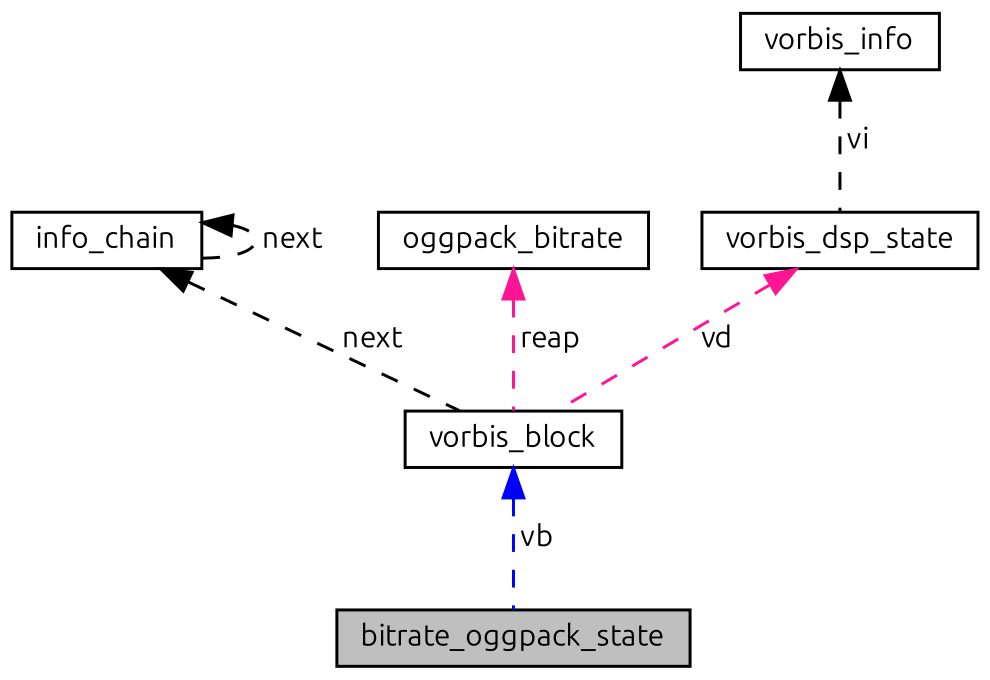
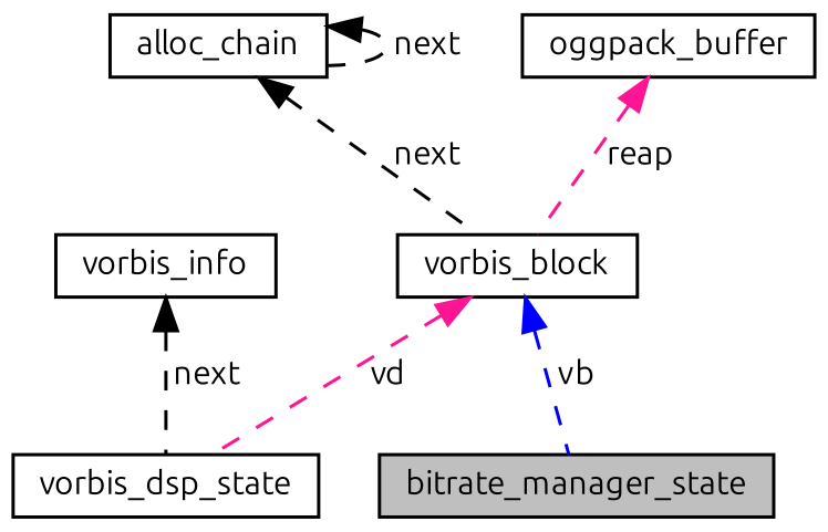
  digraph {
    fontname=Ubuntu
    node [color=black fillcolor=white fontname=Ubuntu fontsize=10 shape=record style=filled]
    edge [color=black dir=back fontname=Ubuntu fontsize=10 labelfontname=Helvetica labelfontsize=10 style=dashed]
-   n1 [fillcolor=grey75 fontcolor=black height=0.2 label=bitrate_oggpack_state width=0.4]
+   n1 [fillcolor=grey75 fontcolor=black height=0.2 label=bitrate_manager_state width=0.4]
    n2 [height=0.2 label=vorbis_block width=0.4]
-   n3 [height=0.2 label=info_chain width=0.4]
-   n4 [height=0.2 label=oggpack_bitrate width=0.4]
+   n3 [height=0.2 label=alloc_chain width=0.4]
+   n4 [height=0.2 label=oggpack_buffer width=0.4]
    n5 [height=0.2 label=vorbis_dsp_state width=0.4]
    n6 [height=0.2 label=vorbis_info width=0.4]
    n2 -> n1 [color=blue label=" vb"]
    n3 -> n2 [label=" next"]
    n3 -> n3 [label=" next"]
    n4 -> n2 [color=deeppink label=" reap"]
-   n5 -> n2 [color=deeppink label=" vd"]
-   n6 -> n5 [label=" vi"]
+   n2 -> n5 [color=deeppink label=" vd"]
+   n6 -> n5 [label=" next"]
  }
